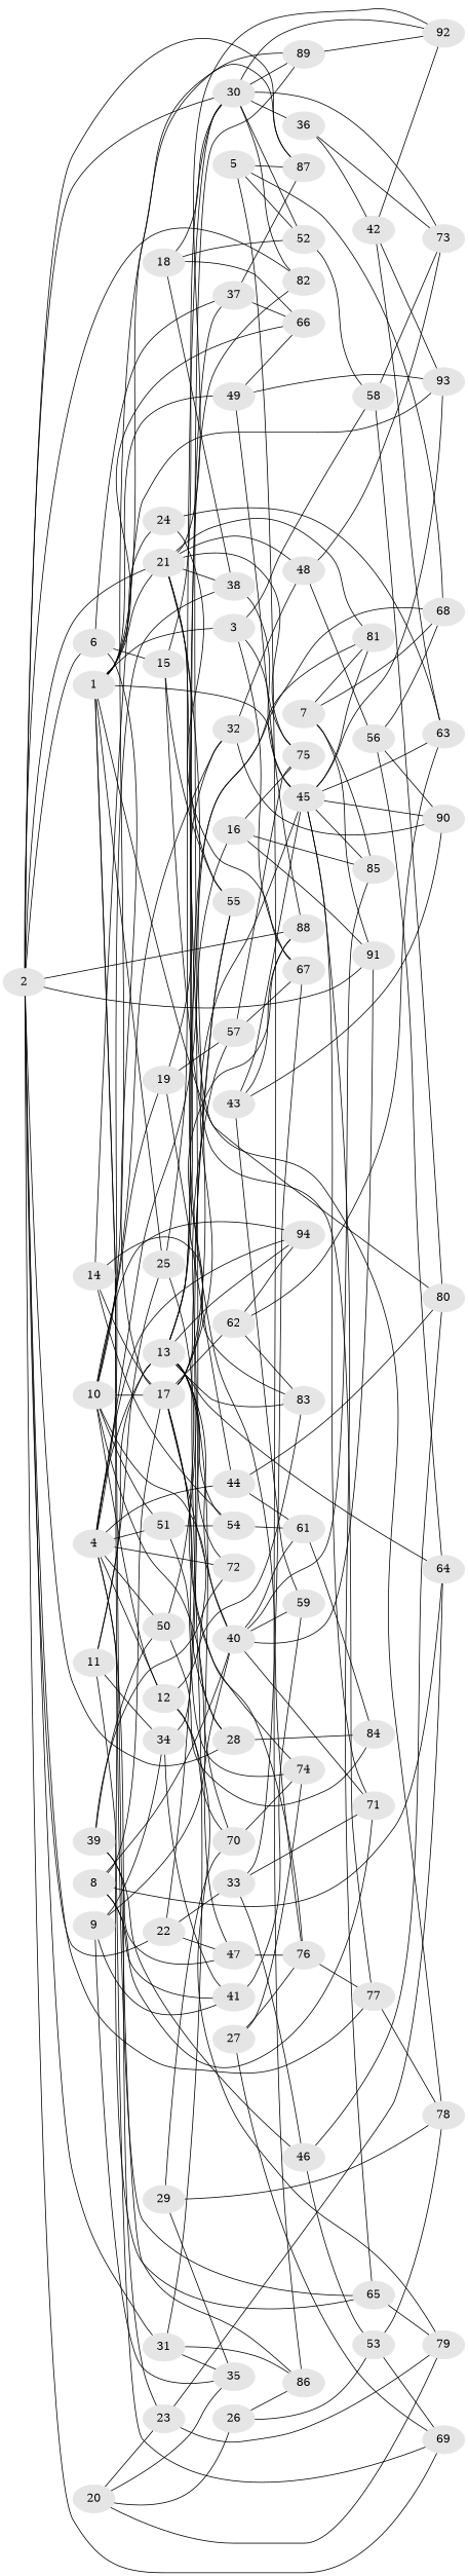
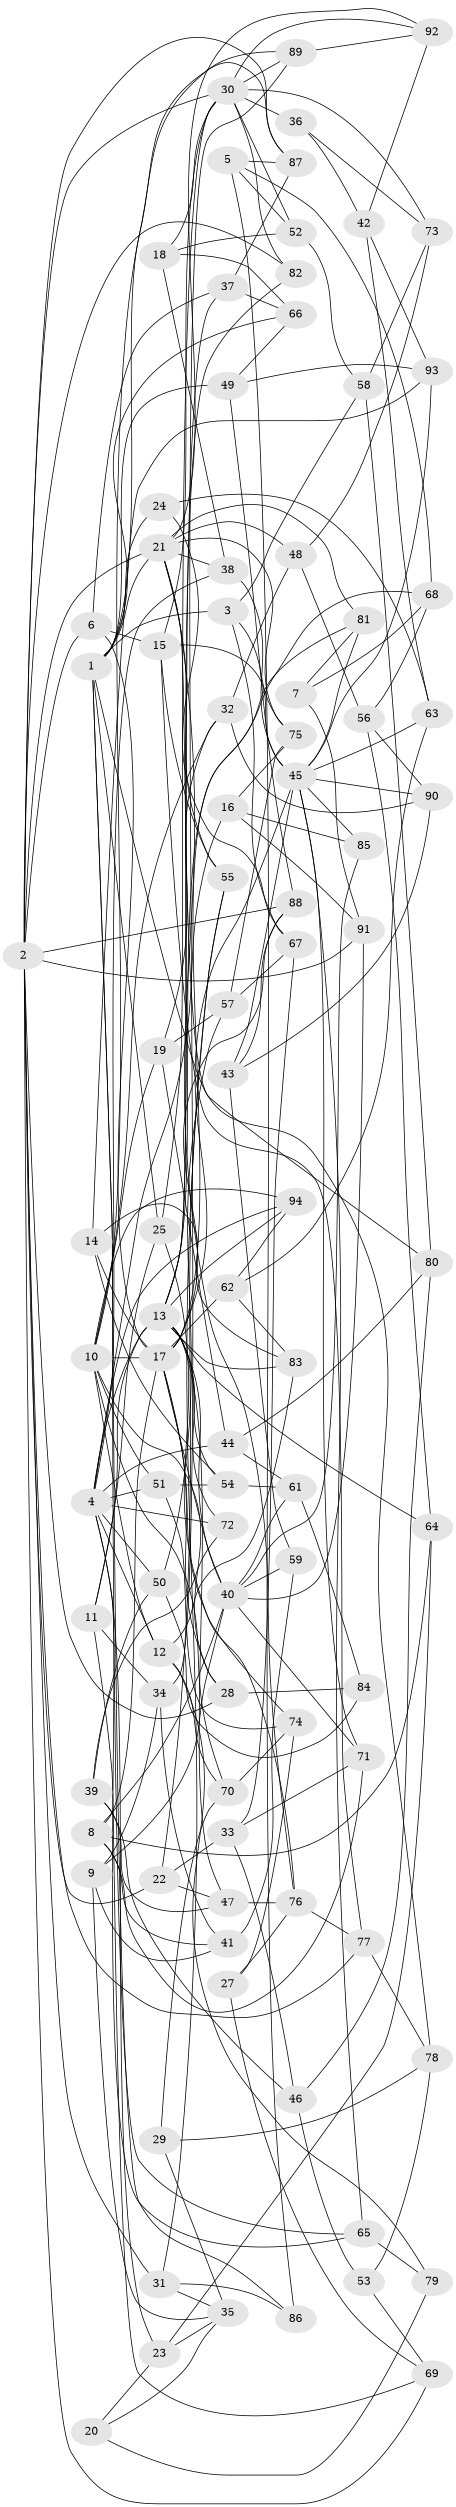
  graph {
    rankdir=LR
    node [color=gray90 style=filled]
    edge [weight=1.0]
    1
    3
    21
    24
    25
    45
    49
    65
    66
    80
    86
    87
    58
    67
    75
    38
    81
    55
    48
    76
    78
    92
    63
    30
    85
    71
    93
    90
    88
    79
    2
    6
    22
    28
    31
    69
    77
    82
    91
    15
    17
    37
    47
    33
    84
    52
    89
    36
    73
    35
    4
    12
    13
    16
    23
    44
    50
    51
    72
    94
    70
    83
    40
    64
    54
    61
    57
    74
    5
    68
    62
    7
    8
    41
    59
    9
    34
    10
    19
    32
-   26
    53
    11
    14
    18
    20
    56
    46
    27
    29
    42
    39
    43
    1 -- 3
    1 -- 21
    1 -- 24 [weight=2.0]
    1 -- 25
-   1 -- 45
+   15 -- 45
    1 -- 49
    1 -- 65
    1 -- 66
    1 -- 80
    1 -- 86
    1 -- 87
    3 -- 58
    3 -- 67
    3 -- 75
    21 -- 75
    21 -- 38
    21 -- 81
    21 -- 55
    21 -- 48
    21 -- 76
    21 -- 78
    21 -- 92
    24 -- 67
    24 -- 63
    25 -- 76
    25 -- 30
    45 -- 65
    45 -- 81
    45 -- 63
    45 -- 85
    45 -- 71
    45 -- 93
    45 -- 90
    49 -- 66
    49 -- 93
    49 -- 88
    65 -- 79
    58 -- 80
    58 -- 73
    38 -- 45
    48 -- 73
    48 -- 56
    76 -- 77
    30 -- 92
    30 -- 82
    30 -- 52
    30 -- 89
    30 -- 36
    30 -- 73
    2 -- 21
    2 -- 87
    2 -- 30
    2 -- 88
    2 -- 6
    2 -- 22
    2 -- 28
    2 -- 31
    2 -- 69
    2 -- 77
    2 -- 82
    2 -- 91
    6 -- 15
    6 -- 17
    6 -- 37
    22 -- 55
    22 -- 47
    22 -- 33
    28 -- 84
    31 -- 86
    31 -- 55
    31 -- 35
    77 -- 78
    15 -- 55
    15 -- 30
    15 -- 77
    17 -- 45
    17 -- 88
    17 -- 28
    17 -- 40
    17 -- 74
    17 -- 68
    17 -- 62
    37 -- 66
    37 -- 87
    47 -- 76
    33 -- 67
    33 -- 71
    33 -- 46
    52 -- 58
    89 -- 92
    36 -- 73
    36 -- 42
    4 -- 65
    4 -- 38
    4 -- 12
    4 -- 13
    4 -- 16
    4 -- 23
    4 -- 44
    4 -- 50
    4 -- 51
    4 -- 72 [weight=2.0]
    4 -- 94
    12 -- 79
    12 -- 70
    12 -- 83
    13 -- 81
    13 -- 82
    13 -- 37
    13 -- 47
    13 -- 72
    13 -- 94
    13 -- 83
    13 -- 40
    13 -- 64
    13 -- 54
    16 -- 75
    16 -- 85
    16 -- 91
-   23 -- 79
+   23 -- 35
    23 -- 64
    44 -- 80
    44 -- 61
    50 -- 84
    50 -- 57
    51 -- 54
    51 -- 74
    70 -- 74
    40 -- 85
    40 -- 71
    40 -- 91
    40 -- 61
    40 -- 59
    54 -- 61
    61 -- 84
    57 -- 67
    57 -- 75
    5 -- 86
    5 -- 87
    5 -- 52
    5 -- 68
    62 -- 63
    62 -- 94
    62 -- 83
    7 -- 81
-   7 -- 85
    7 -- 91
    7 -- 68
    8 -- 71
    8 -- 17
    8 -- 40 [weight=2.0]
    8 -- 64
    8 -- 41
    41 -- 59
    9 -- 35
    9 -- 40
    9 -- 41
    9 -- 34
    34 -- 89
    34 -- 41
    10 -- 28
    10 -- 17 [weight=2.0]
    10 -- 89
    10 -- 12
    10 -- 51
    10 -- 94
    10 -- 70
    10 -- 19
    10 -- 32
    19 -- 44
    19 -- 57
    19 -- 32
    32 -- 48
    32 -- 90
-   26 -- 86
-   26 -- 53
    53 -- 78
    53 -- 69
    11 -- 25
    11 -- 69
    11 -- 13
    11 -- 34
    14 -- 93
    14 -- 17
    14 -- 83
    14 -- 54
    18 -- 66
    18 -- 38
    18 -- 30
    18 -- 52
    20 -- 79
    20 -- 35
    20 -- 23
-   20 -- 26
    56 -- 90
    56 -- 64
    56 -- 68
    46 -- 80
    46 -- 53
    27 -- 76
    27 -- 69
    27 -- 74
    29 -- 78
    29 -- 35
    29 -- 70
    42 -- 92
    42 -- 63
    42 -- 93
    39 -- 47
    39 -- 50
    39 -- 72
    39 -- 46
    43 -- 45
    43 -- 90
    43 -- 88
    43 -- 59
  }
